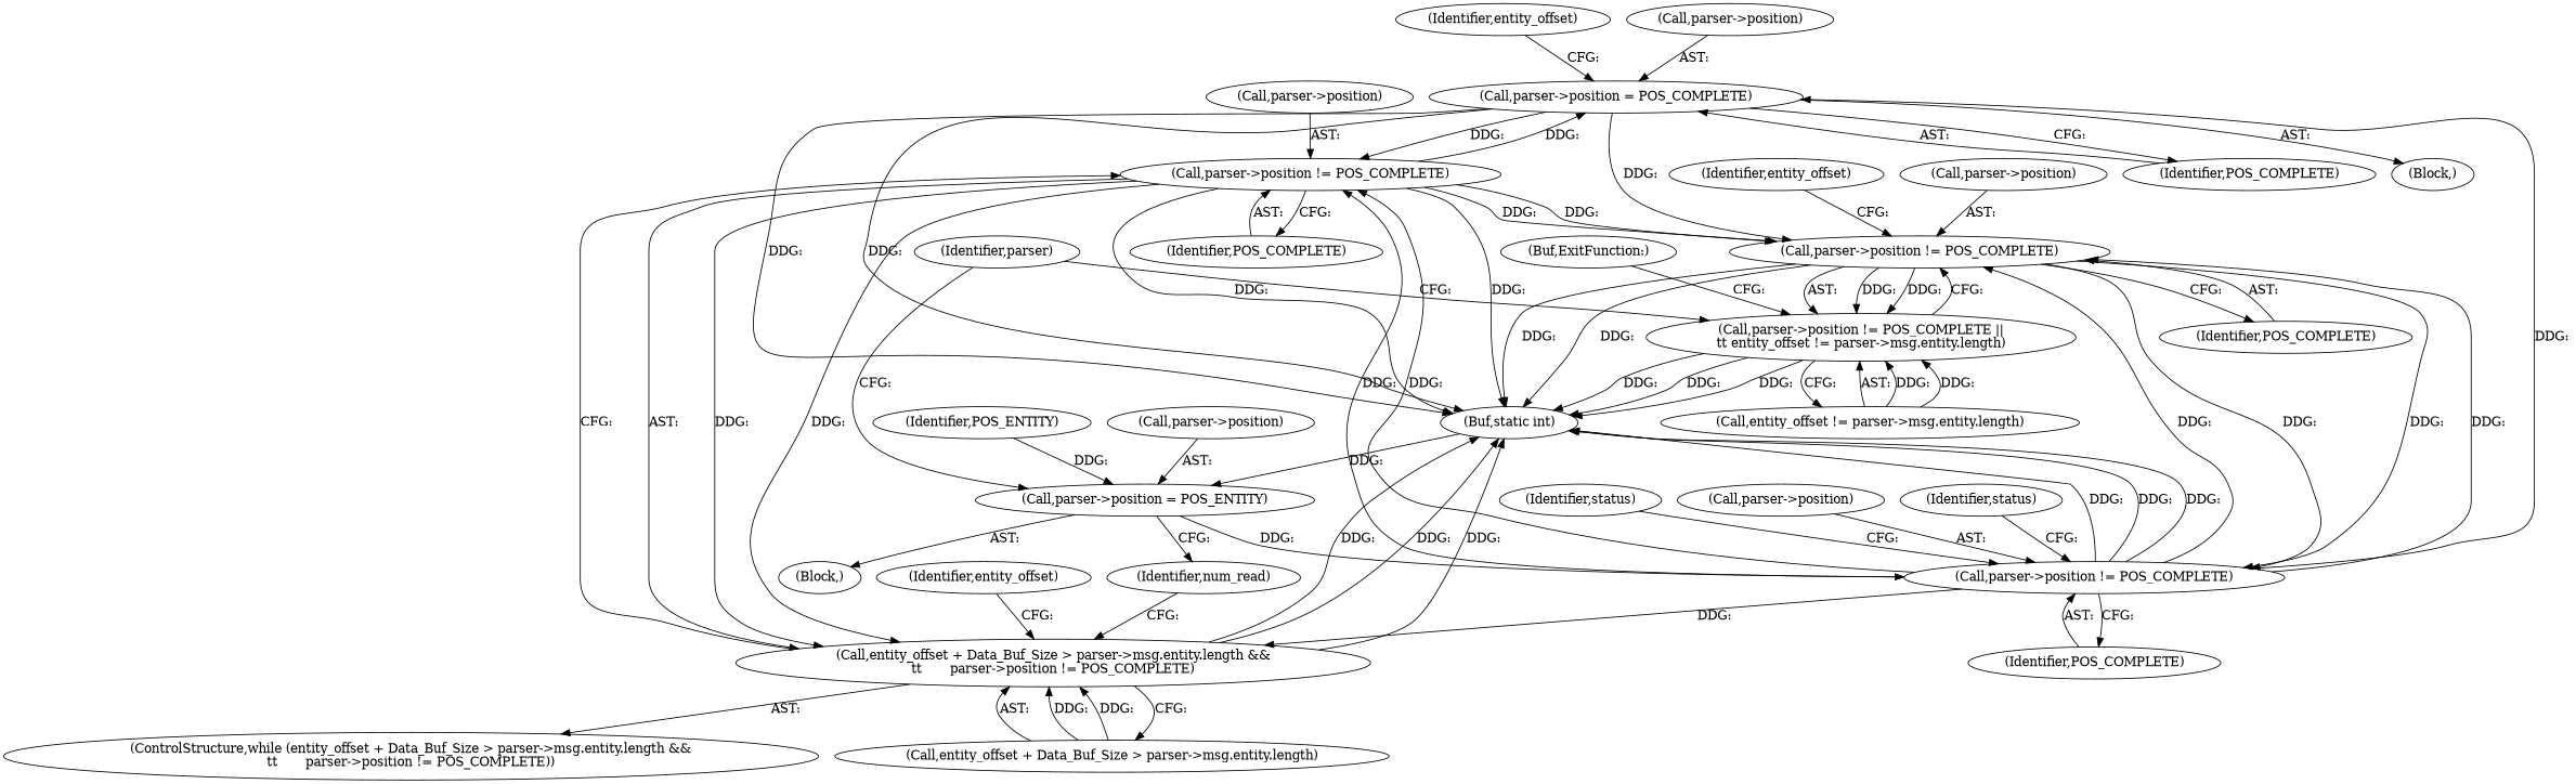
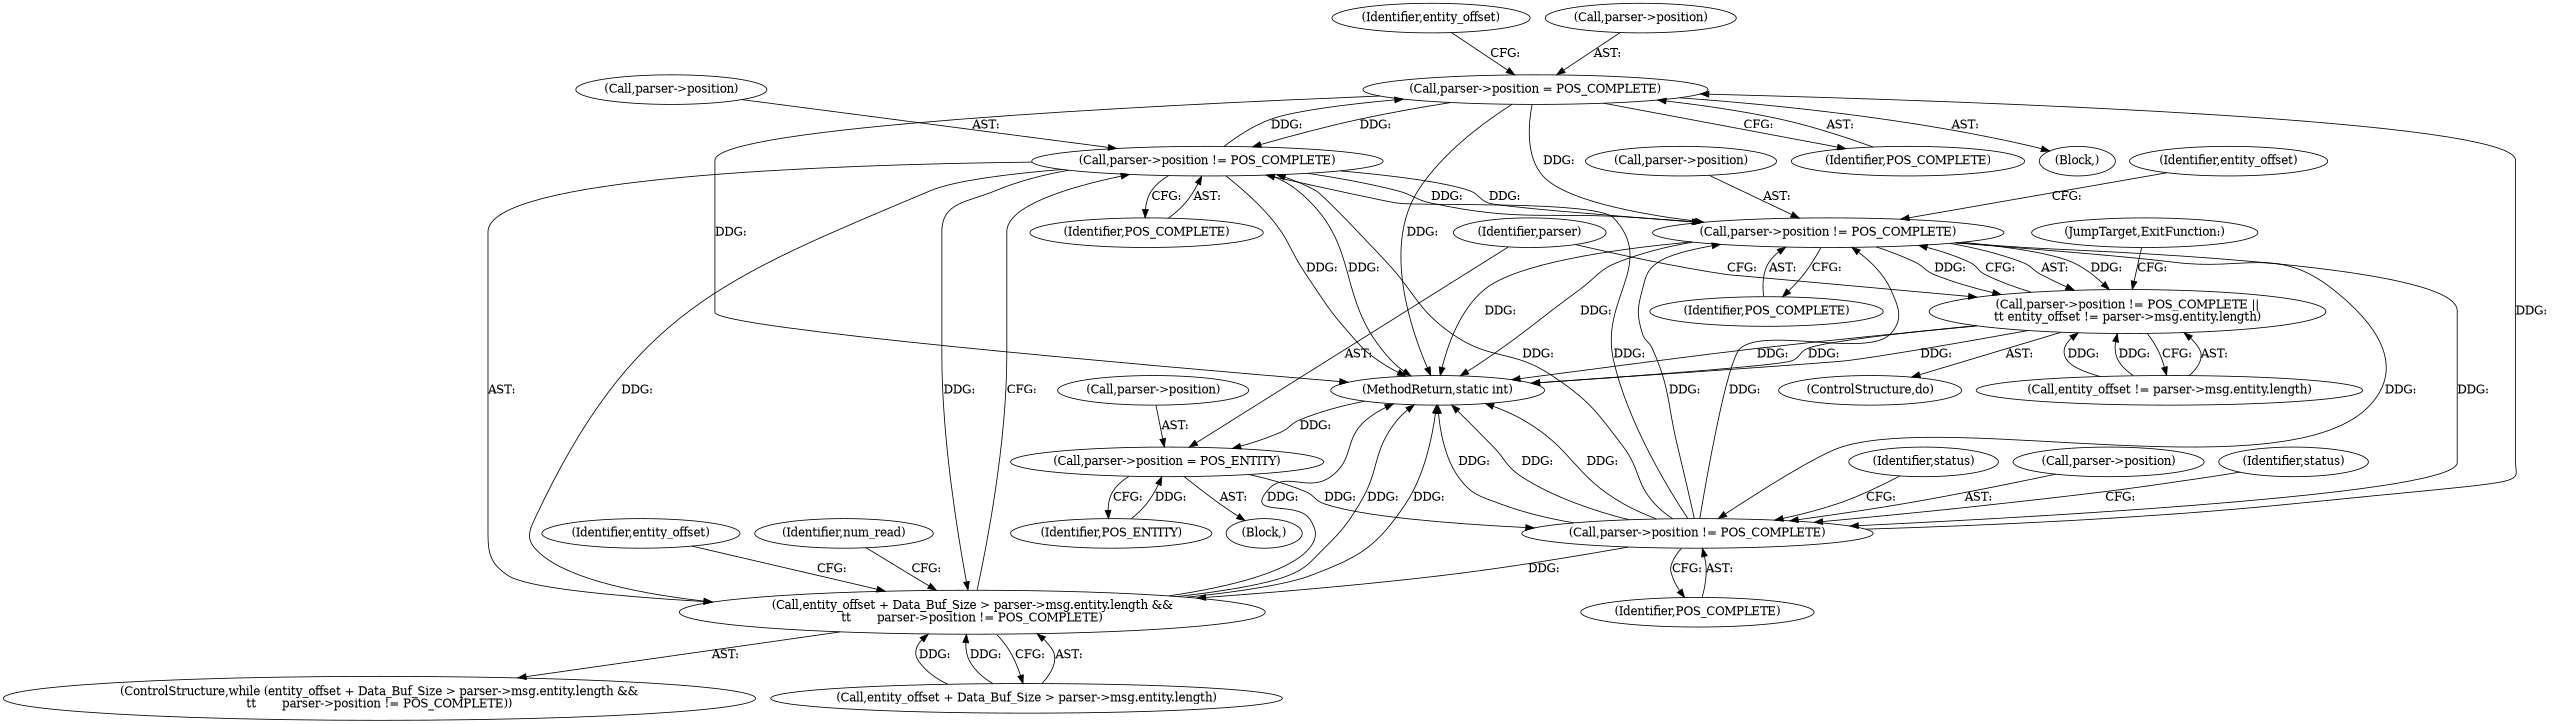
  digraph {
    n1 [label="(Call,parser->position = POS_COMPLETE)"]
    n2 [label="(Call,parser->position != POS_COMPLETE)"]
    n3 [label="(Call,parser->position != POS_COMPLETE)"]
-   n4 [label="(Buf,static int)"]
+   n4 [label="(MethodReturn,static int)"]
    n5 [label="(Identifier,POS_COMPLETE)"]
    n6 [label="(Block,)"]
    n7 [label="(Call,entity_offset + Data_Buf_Size > parser->msg.entity.length &&\n\t\t       parser->position != POS_COMPLETE)"]
    n8 [label="(Identifier,POS_COMPLETE)"]
    n9 [label="(Call,parser->position != POS_COMPLETE)"]
    n10 [label="(Call,parser->position != POS_COMPLETE ||\n\t\t entity_offset != parser->msg.entity.length)"]
    n11 [label="(Identifier,POS_COMPLETE)"]
    n12 [label="(Call,parser->position = POS_ENTITY)"]
    n13 [label="(ControlStructure,while (entity_offset + Data_Buf_Size > parser->msg.entity.length &&\n\t\t       parser->position != POS_COMPLETE))"]
    n14 [label="(Call,entity_offset + Data_Buf_Size > parser->msg.entity.length)"]
    n15 [label="(Identifier,POS_COMPLETE)"]
    n16 [label="(Identifier,POS_ENTITY)"]
    n17 [label="(Block,)"]
    n18 [label="(Call,entity_offset != parser->msg.entity.length)"]
+   n19 [label="(ControlStructure,do)"]
    n20 [label="(Identifier,entity_offset)"]
    n21 [label="(Identifier,parser)"]
    n22 [label="(Call,parser->position)"]
    n23 [label="(Identifier,status)"]
    n24 [label="(Identifier,entity_offset)"]
    n25 [label="(Call,parser->position)"]
    n26 [label="(Call,parser->position)"]
    n27 [label="(Call,parser->position)"]
    n28 [label="(Identifier,entity_offset)"]
    n29 [label="(Identifier,num_read)"]
    n30 [label="(Call,parser->position)"]
    n31 [label="(Identifier,status)"]
-   n32 [label="(Buf,ExitFunction:)"]
+   n32 [label="(JumpTarget,ExitFunction:)"]
    n1 -> n2 [label="DDG: "]
    n1 -> n3 [label="DDG: "]
    n1 -> n4 [label="DDG: "]
    n1 -> n4 [label="DDG: "]
    n1 -> n5 [label="CFG: "]
    n1 -> n6 [label="AST: "]
    n2 -> n1 [label="DDG: "]
    n2 -> n3 [label="DDG: "]
    n2 -> n3 [label="DDG: "]
    n2 -> n4 [label="DDG: "]
    n2 -> n4 [label="DDG: "]
    n2 -> n7 [label="AST: "]
    n2 -> n7 [label="DDG: "]
    n2 -> n7 [label="DDG: "]
    n2 -> n8 [label="CFG: "]
    n3 -> n4 [label="DDG: "]
    n3 -> n4 [label="DDG: "]
    n3 -> n9 [label="DDG: "]
    n3 -> n9 [label="DDG: "]
    n3 -> n10 [label="AST: "]
    n3 -> n10 [label="DDG: "]
    n3 -> n10 [label="DDG: "]
    n3 -> n11 [label="CFG: "]
    n4 -> n12 [label="DDG: "]
    n5 -> n1 [label="AST: "]
    n7 -> n2 [label="CFG: "]
    n7 -> n4 [label="DDG: "]
    n7 -> n4 [label="DDG: "]
    n7 -> n4 [label="DDG: "]
    n7 -> n13 [label="AST: "]
    n7 -> n14 [label="CFG: "]
    n8 -> n2 [label="AST: "]
    n9 -> n1 [label="DDG: "]
    n9 -> n2 [label="DDG: "]
    n9 -> n2 [label="DDG: "]
    n9 -> n3 [label="DDG: "]
    n9 -> n3 [label="DDG: "]
    n9 -> n4 [label="DDG: "]
    n9 -> n4 [label="DDG: "]
    n9 -> n4 [label="DDG: "]
    n9 -> n7 [label="DDG: "]
    n9 -> n15 [label="CFG: "]
    n10 -> n3 [label="CFG: "]
    n10 -> n4 [label="DDG: "]
    n10 -> n4 [label="DDG: "]
    n10 -> n4 [label="DDG: "]
    n10 -> n18 [label="CFG: "]
+   n10 -> n19 [label="AST: "]
    n11 -> n3 [label="AST: "]
    n12 -> n9 [label="DDG: "]
-   n12 -> n29 [label="CFG: "]
+   n12 -> n16 [label="CFG: "]
    n12 -> n17 [label="AST: "]
    n14 -> n7 [label="AST: "]
    n14 -> n7 [label="DDG: "]
    n14 -> n7 [label="DDG: "]
    n15 -> n9 [label="AST: "]
    n16 -> n12 [label="DDG: "]
    n18 -> n10 [label="AST: "]
    n18 -> n10 [label="DDG: "]
    n18 -> n10 [label="DDG: "]
    n20 -> n1 [label="CFG: "]
    n21 -> n10 [label="CFG: "]
-   n21 -> n12 [label="CFG: "]
+   n21 -> n12 [label="AST: "]
    n22 -> n1 [label="AST: "]
    n23 -> n9 [label="CFG: "]
    n24 -> n3 [label="CFG: "]
    n25 -> n3 [label="AST: "]
    n26 -> n9 [label="AST: "]
    n27 -> n2 [label="AST: "]
    n28 -> n7 [label="CFG: "]
    n29 -> n7 [label="CFG: "]
    n30 -> n12 [label="AST: "]
    n31 -> n9 [label="CFG: "]
    n32 -> n10 [label="CFG: "]
  }
